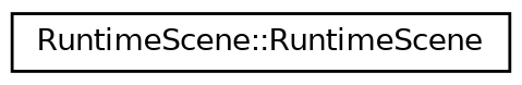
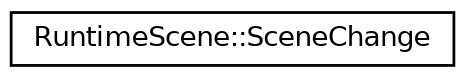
  digraph {
    rankdir=LR
-   n1 [color=black fillcolor=white fontname=Helvetica fontsize=10 height=0.2 label="RuntimeScene::RuntimeScene" shape=record style=filled width=0.4]
+   n1 [color=black fillcolor=white fontname=Helvetica fontsize=10 height=0.2 label="RuntimeScene::SceneChange" shape=record style=filled width=0.4]
  }
